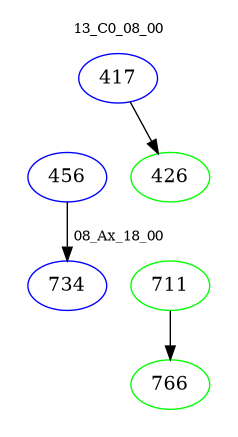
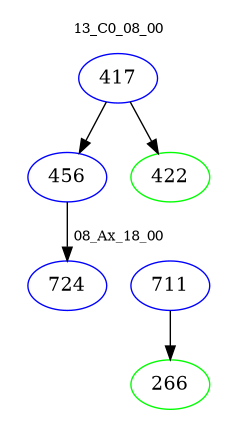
  digraph {
    node [color=blue]
    edge [color=black]
-   n1 [color=green label=711]
-   n2 [label=734]
-   n3 [color=green label=766]
+   n1 [label=711]
+   n2 [label=724]
+   n3 [color=green label=266]
    n4 [label=417]
    n5 [label=456]
-   n6 [color=green label=426]
+   n6 [color=green label=422]
    subgraph cluster_1 {
      color=white
      fontsize=10
      label="08_Ax_18_00"
      n1
      n2
      n3
    }
    subgraph cluster_2 {
      color=white
      fontsize=10
      label="13_C0_08_00"
      n4
      n5
      n6
    }
    n1 -> n3
+   n4 -> n5
    n4 -> n6
    n5 -> n2
  }
